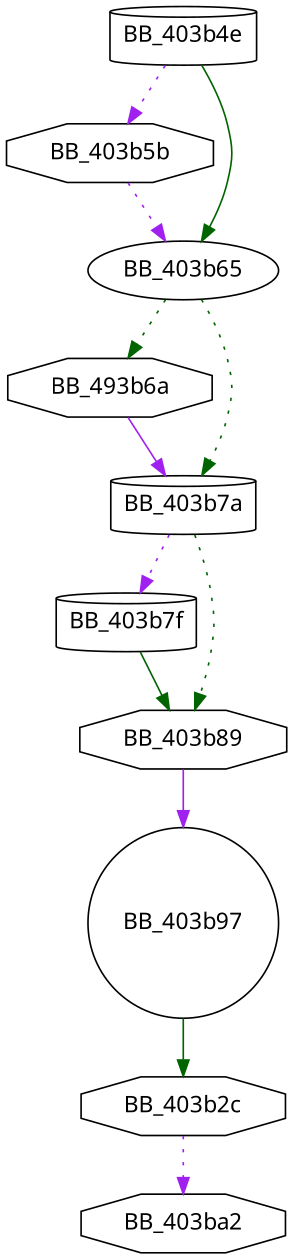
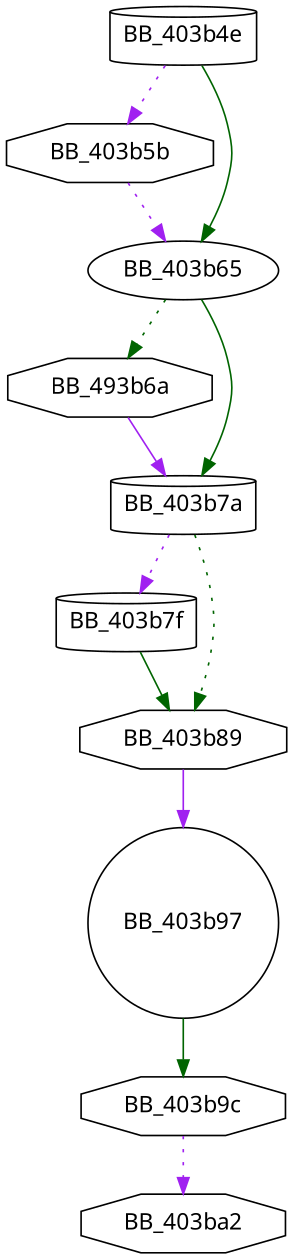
  digraph {
    fontname="Noto Sans"
    node [fontname="Noto Sans" shape=octagon]
    edge [color=purple fontname="Noto Sans" style=dotted]
    BB_403b4e [shape=cylinder]
    BB_403b5b
    BB_403b65 [shape=ellipse]
    n4 [label=BB_493b6a]
    BB_403b7a [shape=cylinder]
    BB_403b7f [shape=cylinder]
    BB_403b89
    BB_403b97 [shape=circle]
-   BB_403b9c [label=BB_403b2c]
+   BB_403b9c
    BB_403ba2
    BB_403b4e -> BB_403b5b
    BB_403b4e -> BB_403b65 [color=darkgreen style=solid]
    BB_403b5b -> BB_403b65
    BB_403b65 -> n4 [color=darkgreen]
-   BB_403b65 -> BB_403b7a [color=darkgreen]
+   BB_403b65 -> BB_403b7a [color=darkgreen style=solid]
    n4 -> BB_403b7a [style=solid]
    BB_403b7a -> BB_403b7f
    BB_403b7a -> BB_403b89 [color=darkgreen]
    BB_403b7f -> BB_403b89 [color=darkgreen style=solid]
    BB_403b89 -> BB_403b97 [style=solid]
    BB_403b97 -> BB_403b9c [color=darkgreen style=solid]
    BB_403b9c -> BB_403ba2
  }
